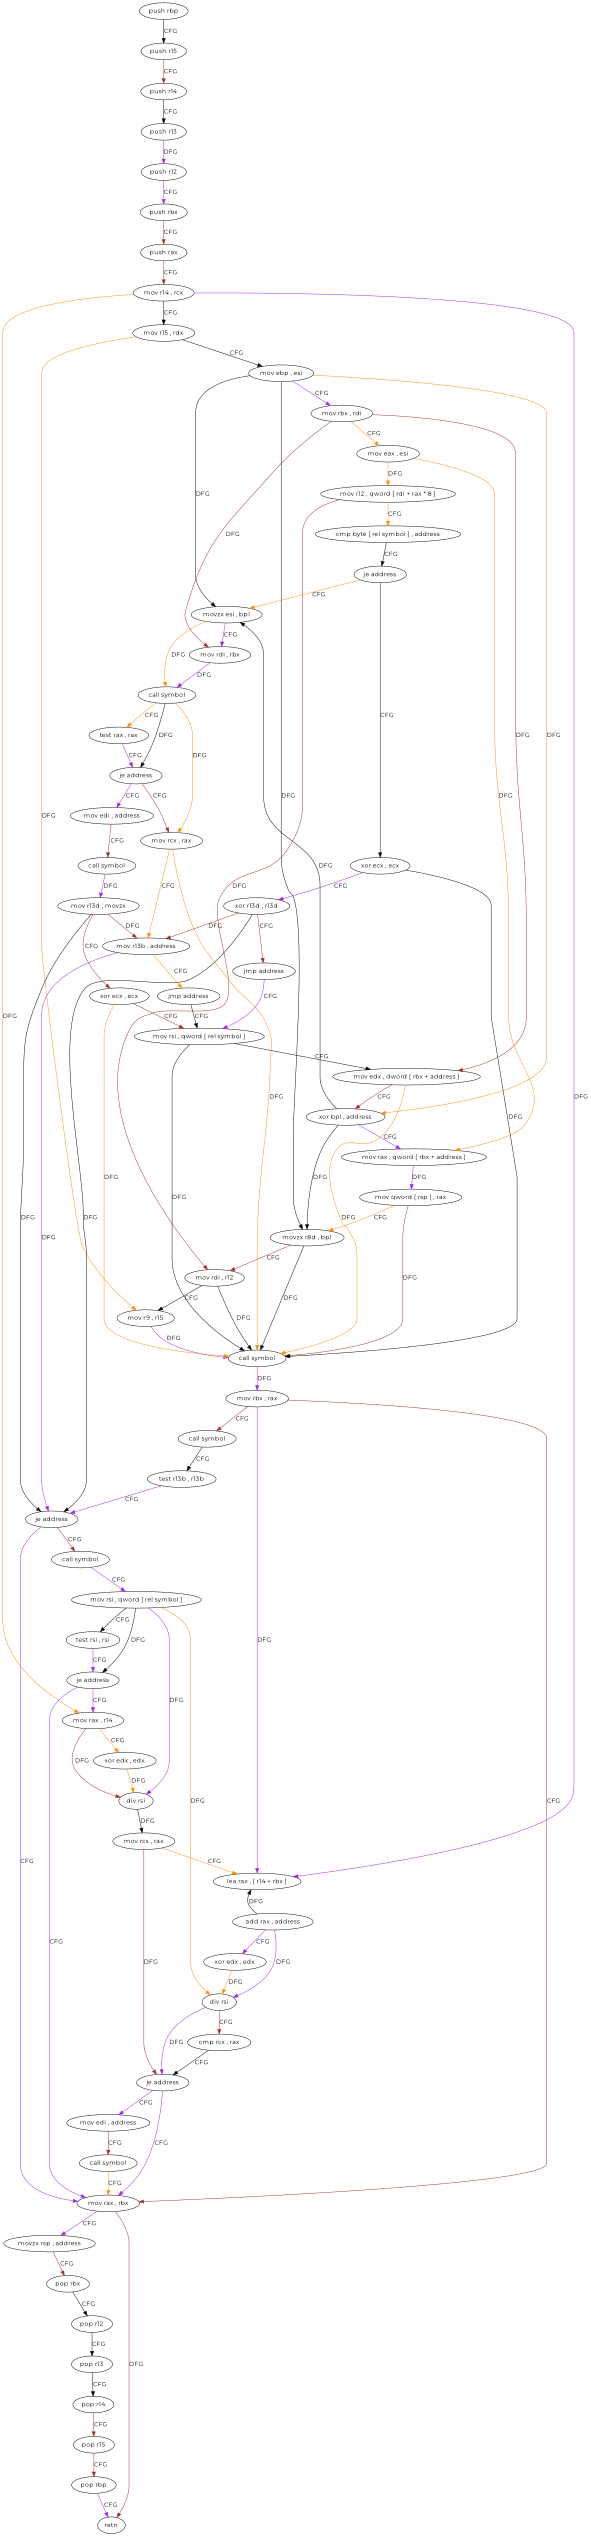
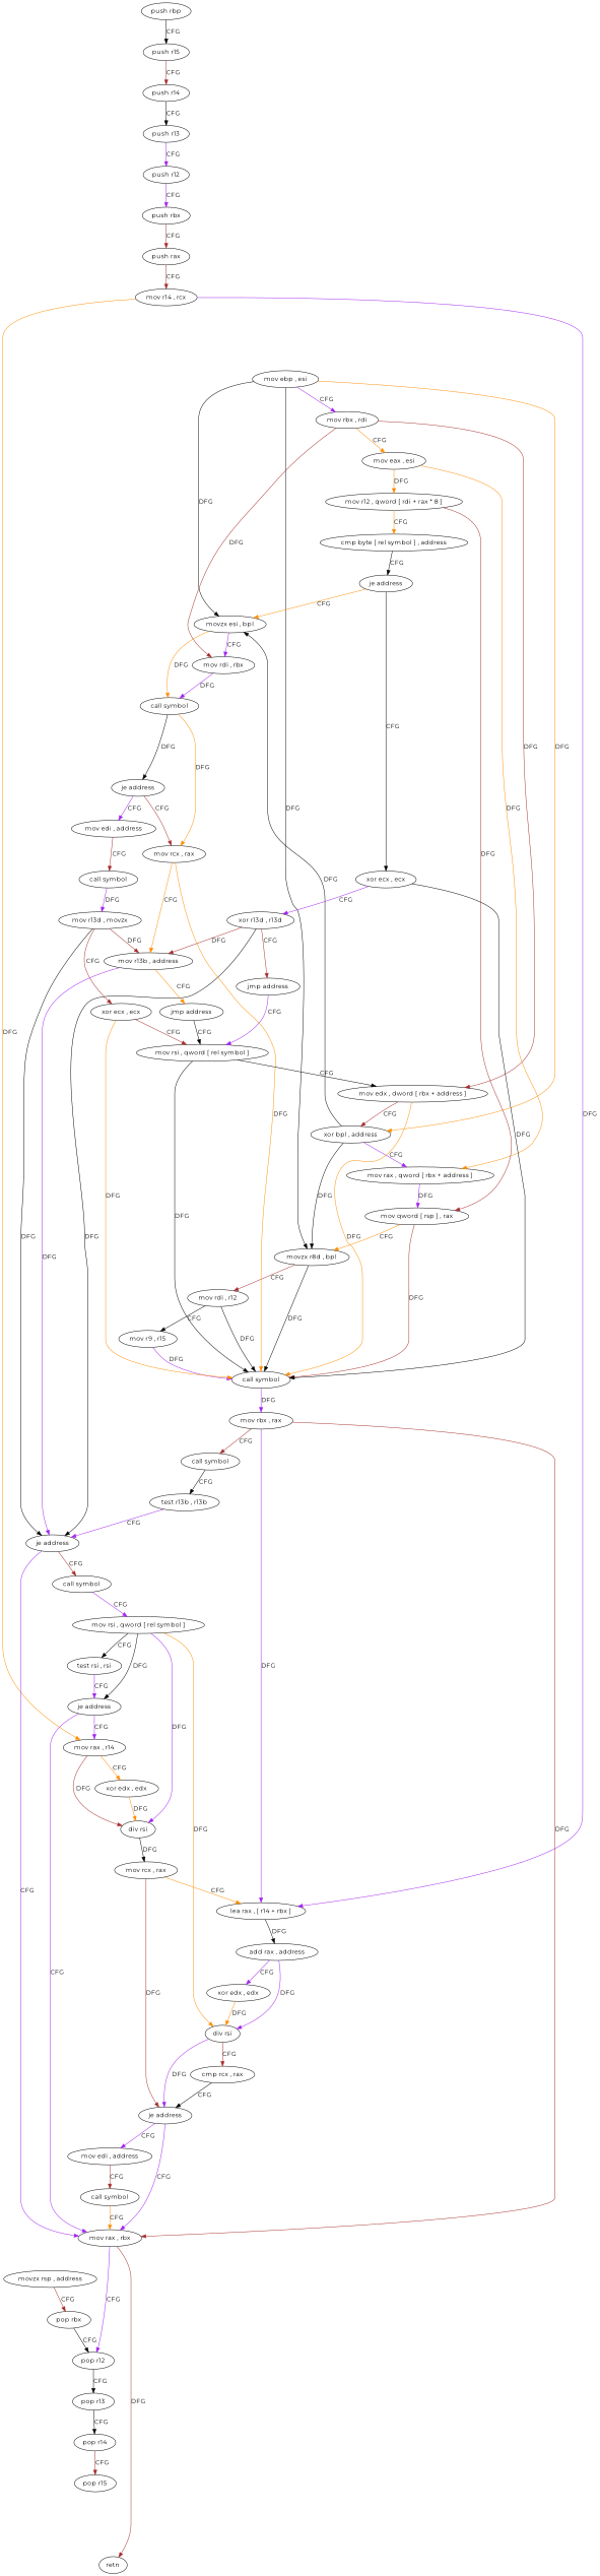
  digraph {
    fontname=Montserrat
    node [fontname=Montserrat]
    edge [color=purple fontname=Montserrat]
    n1 [label="push rbp"]
    n2 [label="push r15"]
    n3 [label="push r14"]
    n4 [label="push r13"]
    n5 [label="push r12"]
    n6 [label="push rbx"]
    n7 [label="push rax"]
    n8 [label="mov r14 , rcx"]
-   n9 [label="mov r15 , rdx"]
    n10 [label="mov rax , r14"]
    n11 [label="lea rax , [ r14 + rbx ]"]
    n12 [label="mov ebp , esi"]
    n13 [label="mov r9 , r15"]
    n14 [label="div rsi"]
    n15 [label="xor edx , edx"]
    n16 [label="add rax , address"]
    n17 [label="mov rbx , rdi"]
    n18 [label="movzx esi , bpl"]
    n19 [label="xor bpl , address"]
    n20 [label="movzx r8d , bpl"]
    n21 [label="call symbol"]
    n22 [label="mov eax , esi"]
    n23 [label="mov rdi , rbx"]
    n24 [label="mov edx , dword [ rbx + address ]"]
    n25 [label="call symbol"]
    n26 [label="mov rax , qword [ rbx + address ]"]
    n27 [label="mov rdi , r12"]
    n28 [label="mov r12 , qword [ rdi + rax * 8 ]"]
    n29 [label="mov qword [ rsp ] , rax"]
    n30 [label="cmp byte [ rel symbol ] , address"]
    n31 [label="je address"]
    n32 [label="xor ecx , ecx"]
    n33 [label="xor r13d , r13d"]
    n34 [label="jmp address"]
    n35 [label="je address"]
    n36 [label="mov r13b , address"]
    n37 [label="mov rbx , rax"]
-   n38 [label="test rax , rax"]
    n39 [label="je address"]
    n40 [label="mov rcx , rax"]
    n41 [label="mov rsi , qword [ rel symbol ]"]
    n42 [label="mov rax , rbx"]
    n43 [label="call symbol"]
    n44 [label="jmp address"]
    n45 [label="mov edi , address"]
    n46 [label="call symbol"]
    n47 [label="mov r13d , movzx"]
    n48 [label="call symbol"]
    n49 [label="test r13b , r13b"]
    n50 [label="movzx rsp , address"]
    n51 [label=retn]
    n52 [label="mov rsi , qword [ rel symbol ]"]
    n53 [label="pop rbx"]
    n54 [label="test rsi , rsi"]
    n55 [label="je address"]
    n56 [label="div rsi"]
    n57 [label="xor ecx , ecx"]
    n58 [label="pop r12"]
    n59 [label="pop r13"]
    n60 [label="pop r14"]
    n61 [label="pop r15"]
-   n62 [label="pop rbp"]
    n63 [label="mov rcx , rax"]
    n64 [label="je address"]
    n65 [label="cmp rcx , rax"]
    n66 [label="mov edi , address"]
    n67 [label="xor edx , edx"]
    n68 [label="call symbol"]
    n1 -> n2 [color=black label=CFG]
    n2 -> n3 [color=brown label=CFG]
    n3 -> n4 [color=black label=CFG]
-   n4 -> n5 [label=DFG]
+   n4 -> n5 [label=CFG]
    n5 -> n6 [label=CFG]
    n6 -> n7 [color=brown label=CFG]
    n7 -> n8 [color=brown label=CFG]
-   n8 -> n9 [color=black label=CFG]
    n8 -> n10 [color=darkorange label=DFG]
    n8 -> n11 [label=DFG]
-   n9 -> n12 [color=black label=CFG]
-   n9 -> n13 [color=darkorange label=DFG]
    n10 -> n14 [color=brown label=DFG]
    n10 -> n15 [color=darkorange label=CFG]
-   n16 -> n11 [color=black label=DFG]
+   n11 -> n16 [color=black label=DFG]
    n12 -> n17 [label=CFG]
    n12 -> n18 [color=black label=DFG]
    n12 -> n19 [color=darkorange label=DFG]
    n12 -> n20 [color=black label=DFG]
    n13 -> n21 [label=DFG]
    n14 -> n63 [color=black label=DFG]
    n15 -> n14 [color=darkorange label=DFG]
    n16 -> n56 [label=DFG]
    n16 -> n67 [label=CFG]
    n17 -> n22 [color=darkorange label=CFG]
    n17 -> n23 [color=brown label=DFG]
    n17 -> n24 [color=brown label=DFG]
    n18 -> n23 [label=CFG]
    n18 -> n25 [color=darkorange label=DFG]
    n19 -> n18 [color=black label=DFG]
    n19 -> n20 [color=black label=DFG]
    n19 -> n26 [label=CFG]
    n20 -> n21 [color=black label=DFG]
    n20 -> n27 [color=brown label=CFG]
    n21 -> n37 [label=DFG]
    n22 -> n26 [color=darkorange label=DFG]
    n22 -> n28 [color=darkorange label=DFG]
    n23 -> n25 [label=DFG]
    n24 -> n19 [color=brown label=CFG]
    n24 -> n21 [color=darkorange label=DFG]
-   n25 -> n38 [color=darkorange label=CFG]
    n25 -> n39 [color=black label=DFG]
    n25 -> n40 [color=darkorange label=DFG]
    n26 -> n29 [label=DFG]
    n27 -> n13 [color=black label=CFG]
    n27 -> n21 [color=black label=DFG]
-   n28 -> n27 [color=brown label=DFG]
+   n28 -> n29 [color=brown label=DFG]
    n28 -> n30 [color=darkorange label=CFG]
    n29 -> n20 [color=darkorange label=CFG]
    n29 -> n21 [color=brown label=DFG]
    n30 -> n31 [color=black label=CFG]
    n31 -> n18 [color=darkorange label=CFG]
    n31 -> n32 [color=black label=CFG]
    n32 -> n21 [color=black label=DFG]
    n32 -> n33 [label=CFG]
    n33 -> n34 [color=brown label=CFG]
    n33 -> n35 [color=black label=DFG]
    n33 -> n36 [color=brown label=DFG]
    n34 -> n41 [label=CFG]
    n35 -> n42 [label=CFG]
    n35 -> n43 [color=brown label=CFG]
    n36 -> n35 [label=DFG]
    n36 -> n44 [color=darkorange label=CFG]
    n37 -> n11 [label=DFG]
-   n37 -> n42 [color=brown label=CFG]
+   n37 -> n42 [color=brown label=DFG]
    n37 -> n48 [color=brown label=CFG]
-   n38 -> n39 [label=CFG]
    n39 -> n40 [color=brown label=CFG]
    n39 -> n45 [label=CFG]
    n40 -> n21 [color=darkorange label=DFG]
    n40 -> n36 [color=darkorange label=CFG]
    n41 -> n21 [color=black label=DFG]
    n41 -> n24 [color=black label=CFG]
-   n42 -> n50 [label=CFG]
+   n42 -> n58 [label=CFG]
    n42 -> n51 [color=brown label=DFG]
    n43 -> n52 [label=CFG]
    n44 -> n41 [color=black label=CFG]
    n45 -> n46 [color=brown label=CFG]
    n46 -> n47 [label=DFG]
    n47 -> n35 [color=black label=DFG]
    n47 -> n36 [color=brown label=DFG]
    n47 -> n57 [color=brown label=CFG]
    n48 -> n49 [color=black label=CFG]
    n49 -> n35 [label=CFG]
    n50 -> n53 [color=brown label=CFG]
    n52 -> n14 [label=DFG]
    n52 -> n54 [color=black label=CFG]
    n52 -> n55 [color=black label=DFG]
    n52 -> n56 [color=darkorange label=DFG]
    n53 -> n58 [color=black label=CFG]
    n54 -> n55 [label=CFG]
    n55 -> n10 [label=CFG]
    n55 -> n42 [label=CFG]
    n56 -> n64 [label=DFG]
    n56 -> n65 [color=brown label=CFG]
    n57 -> n21 [color=darkorange label=DFG]
    n57 -> n41 [color=brown label=CFG]
    n58 -> n59 [color=black label=CFG]
    n59 -> n60 [color=black label=CFG]
    n60 -> n61 [color=brown label=CFG]
-   n61 -> n62 [color=brown label=CFG]
-   n62 -> n51 [label=CFG]
    n63 -> n11 [color=darkorange label=CFG]
    n63 -> n64 [color=brown label=DFG]
    n64 -> n42 [label=CFG]
    n64 -> n66 [label=CFG]
    n65 -> n64 [color=black label=CFG]
    n66 -> n68 [color=brown label=CFG]
    n67 -> n56 [color=darkorange label=DFG]
    n68 -> n42 [color=darkorange label=CFG]
  }
